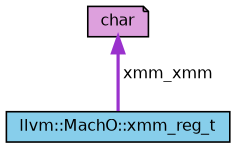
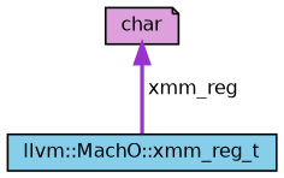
  digraph {
    node [color=black fontname=Helvetica fontsize=10 style=filled]
    n1 [fillcolor=skyblue fontcolor=black height=0.2 label="llvm::MachO::xmm_reg_t" shape=box width=0.4]
    n2 [height=0.2 label=char shape=note width=0.4 fillcolor=plum]
-   n2 -> n1 [color=darkorchid3 dir=back fontname=Helvetica fontsize=10 label=" xmm_xmm" labelfontname=Helvetica labelfontsize=10 style=bold]
+   n2 -> n1 [color=darkorchid3 dir=back fontname=Helvetica fontsize=10 label=" xmm_reg" labelfontname=Helvetica labelfontsize=10 style=bold]
  }
